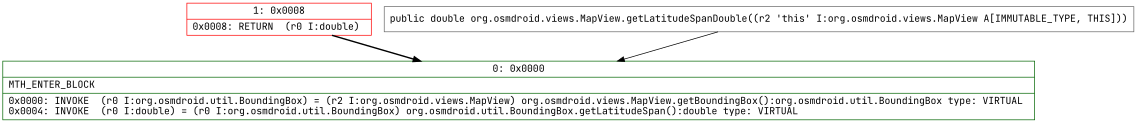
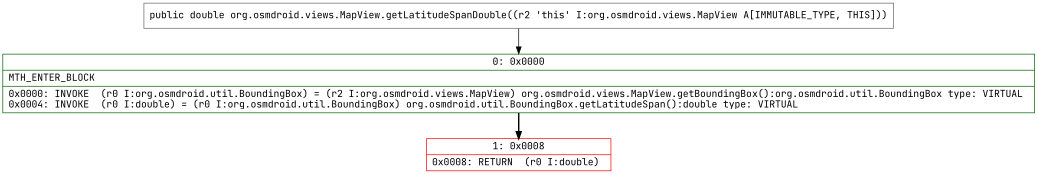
  digraph {
    fontname="JetBrains Mono"
    node [shape=record fontname="JetBrains Mono"]
    edge [fontname="JetBrains Mono"]
    n1 [label="{0\:\ 0x0000|MTH_ENTER_BLOCK\l|0x0000: INVOKE  (r0 I:org.osmdroid.util.BoundingBox) = (r2 I:org.osmdroid.views.MapView) org.osmdroid.views.MapView.getBoundingBox():org.osmdroid.util.BoundingBox type: VIRTUAL \l0x0004: INVOKE  (r0 I:double) = (r0 I:org.osmdroid.util.BoundingBox) org.osmdroid.util.BoundingBox.getLatitudeSpan():double type: VIRTUAL \l}" color=darkgreen]
    n2 [label="{1\:\ 0x0008|0x0008: RETURN  (r0 I:double) \l}" color=red]
    n3 [label="{public double org.osmdroid.views.MapView.getLatitudeSpanDouble((r2 'this' I:org.osmdroid.views.MapView A[IMMUTABLE_TYPE, THIS])) }" color=gray40]
-   n2 -> n1 [style=bold]
+   n1 -> n2 [style=bold]
    n3 -> n1 [style=solid]
  }
